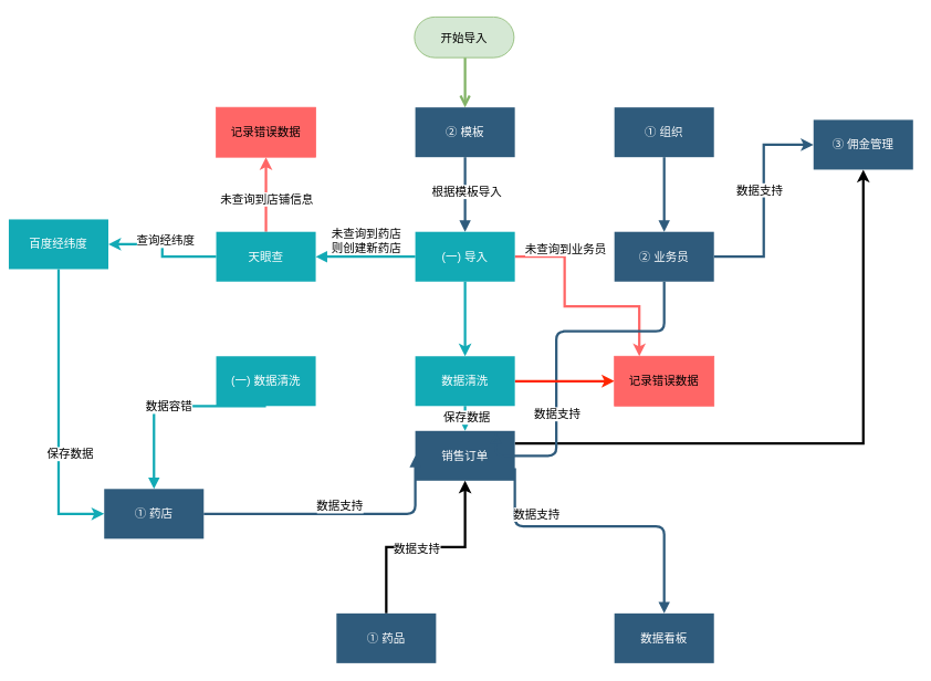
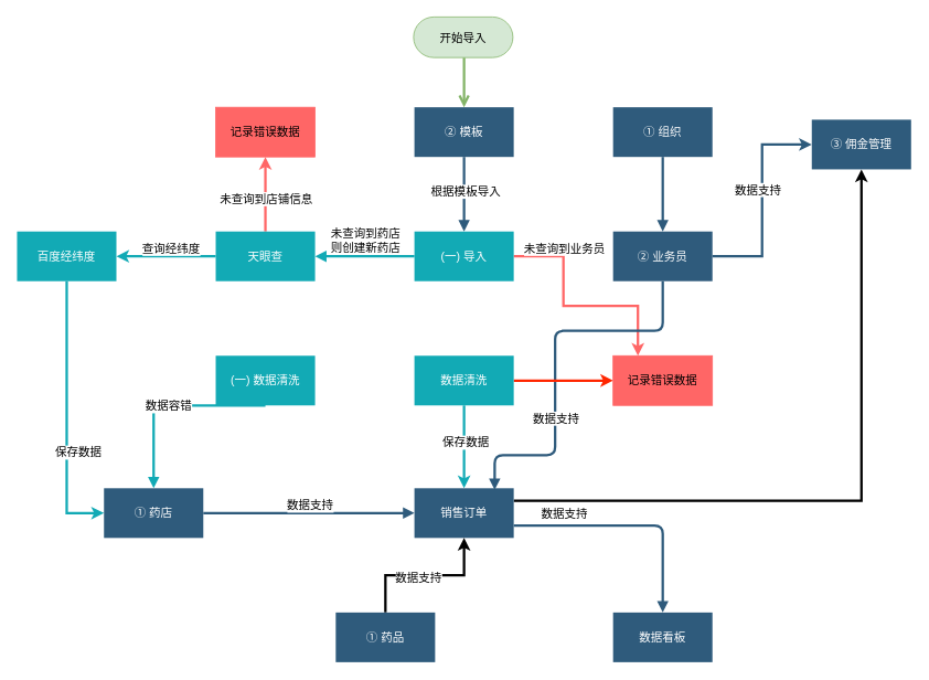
  <mxCell id="0" />
  <mxCell id="1" parent="0" />
  <mxCell id="2" style="edgeStyle=orthogonalEdgeStyle;rounded=0;orthogonalLoop=1;jettySize=auto;html=1;entryX=0.5;entryY=1;entryDx=0;entryDy=0;strokeWidth=3;exitX=1;exitY=0.25;exitDx=0;exitDy=0;fontSize=14;" parent="1" source="3" target="46" edge="1"><mxGeometry relative="1" as="geometry"><mxPoint x="620" y="609" as="sourcePoint" /></mxGeometry></mxCell>
- <mxCell id="3" value="销售订单" style="whiteSpace=wrap;shadow=0;fontColor=#FFFFFF;fontFamily=Helvetica;fontStyle=0;html=1;fontSize=14;plain-purple;strokeColor=none;fillColor=#2f5b7c;gradientColor=none;spacing=6;verticalAlign=middle;" parent="1" vertex="1"><mxGeometry x="500" y="519" width="120" height="60" as="geometry" /></mxCell>
+ <mxCell id="3" value="销售订单" style="whiteSpace=wrap;shadow=0;fontColor=#FFFFFF;fontFamily=Helvetica;fontStyle=0;html=1;fontSize=14;plain-purple;strokeColor=none;fillColor=#2f5b7c;gradientColor=none;spacing=6;verticalAlign=middle;" parent="1" vertex="1"><mxGeometry x="500" y="589" width="120" height="60" as="geometry" /></mxCell>
  <mxCell id="4" value="①&amp;nbsp;药店" style="whiteSpace=wrap;shadow=0;fontColor=#FFFFFF;fontFamily=Helvetica;fontStyle=0;html=1;fontSize=14;plain-purple;strokeColor=none;fillColor=#2f5b7c;gradientColor=none;spacing=6;verticalAlign=middle;" parent="1" vertex="1"><mxGeometry x="125" y="589" width="120" height="60" as="geometry" /></mxCell>
  <mxCell id="5" style="edgeStyle=orthogonalEdgeStyle;rounded=0;orthogonalLoop=1;jettySize=auto;html=1;exitX=0.5;exitY=0;exitDx=0;exitDy=0;entryX=0.5;entryY=1;entryDx=0;entryDy=0;strokeWidth=3;fontSize=14;" parent="1" source="7" target="3" edge="1"><mxGeometry relative="1" as="geometry"><Array as="points" /></mxGeometry></mxCell>
  <mxCell id="6" value="数据支持" style="edgeLabel;html=1;align=center;verticalAlign=middle;resizable=0;points=[];fontSize=14;" parent="5" vertex="1" connectable="0"><mxGeometry x="-0.085" y="-1" relative="1" as="geometry"><mxPoint x="-1" y="1" as="offset" /></mxGeometry></mxCell>
  <mxCell id="7" value="①&amp;nbsp;药品" style="whiteSpace=wrap;shadow=0;fontColor=#FFFFFF;fontFamily=Helvetica;fontStyle=0;html=1;fontSize=14;plain-purple;strokeColor=none;fillColor=#2f5b7c;gradientColor=none;spacing=6;verticalAlign=middle;" parent="1" vertex="1"><mxGeometry x="405" y="739" width="120" height="60" as="geometry" /></mxCell>
  <mxCell id="8" style="edgeStyle=orthogonalEdgeStyle;rounded=0;orthogonalLoop=1;jettySize=auto;html=1;exitX=1;exitY=0.5;exitDx=0;exitDy=0;entryX=0;entryY=0.5;entryDx=0;entryDy=0;strokeWidth=3;strokeColor=#2e5b7c;fontSize=14;" parent="1" source="10" target="46" edge="1"><mxGeometry relative="1" as="geometry" /></mxCell>
  <mxCell id="9" value="数据支持" style="edgeLabel;html=1;align=center;verticalAlign=middle;resizable=0;points=[];fontSize=14;" parent="8" vertex="1" connectable="0"><mxGeometry x="0.05" y="3" relative="1" as="geometry"><mxPoint x="-3" y="-7" as="offset" /></mxGeometry></mxCell>
  <mxCell id="10" value="② 业务员" style="whiteSpace=wrap;shadow=0;fontColor=#FFFFFF;fontFamily=Helvetica;fontStyle=0;html=1;fontSize=14;plain-purple;strokeColor=none;fillColor=#2f5b7c;gradientColor=none;spacing=6;verticalAlign=middle;" parent="1" vertex="1"><mxGeometry x="740" y="279" width="120" height="60" as="geometry" /></mxCell>
  <mxCell id="11" value="① 组织" style="whiteSpace=wrap;shadow=0;fontColor=#FFFFFF;fontFamily=Helvetica;fontStyle=0;html=1;fontSize=14;plain-purple;strokeColor=none;fillColor=#2f5b7c;gradientColor=none;spacing=6;verticalAlign=middle;" parent="1" vertex="1"><mxGeometry x="740" y="129" width="120" height="60" as="geometry" /></mxCell>
  <mxCell id="12" value="② 模板" style="whiteSpace=wrap;shadow=0;fontColor=#FFFFFF;fontFamily=Helvetica;fontStyle=0;html=1;fontSize=14;plain-purple;strokeColor=none;fillColor=#2f5b7c;gradientColor=none;spacing=6;verticalAlign=middle;" parent="1" vertex="1"><mxGeometry x="500" y="129" width="120" height="60" as="geometry" /></mxCell>
  <mxCell id="13" value="数据看板" style="whiteSpace=wrap;shadow=0;fontColor=#FFFFFF;fontFamily=Helvetica;fontStyle=0;html=1;fontSize=14;plain-purple;strokeColor=none;fillColor=#2f5b7c;gradientColor=none;spacing=6;verticalAlign=middle;" parent="1" vertex="1"><mxGeometry x="740" y="739" width="120" height="60" as="geometry" /></mxCell>
  <mxCell id="14" value="" style="edgeStyle=segmentEdgeStyle;strokeColor=#2F5B7C;strokeWidth=3;html=1;endArrow=block;endFill=1;exitX=0.5;exitY=1;exitDx=0;exitDy=0;entryX=0.5;entryY=0;entryDx=0;entryDy=0;fontSize=14;" parent="1" source="12" target="19" edge="1"><mxGeometry x="644.5" y="308.5" width="100" height="100" as="geometry"><mxPoint x="995.5" y="204" as="sourcePoint" /><mxPoint x="455.5" y="299" as="targetPoint" /><Array as="points"><mxPoint x="560" y="209" /><mxPoint x="560" y="209" /></Array></mxGeometry></mxCell>
  <mxCell id="15" value="根据模板导入" style="edgeLabel;html=1;align=center;verticalAlign=middle;resizable=0;points=[];fontSize=14;" parent="14" vertex="1" connectable="0"><mxGeometry relative="1" as="geometry"><mxPoint x="1" y="-4" as="offset" /></mxGeometry></mxCell>
- <mxCell id="16" style="edgeStyle=orthogonalEdgeStyle;rounded=0;orthogonalLoop=1;jettySize=auto;html=1;exitX=0.5;exitY=1;exitDx=0;exitDy=0;entryX=0.5;entryY=0;entryDx=0;entryDy=0;strokeColor=#12aab5;strokeWidth=3;fontSize=14;" parent="1" source="19" target="44" edge="1"><mxGeometry relative="1" as="geometry" /></mxCell>
  <mxCell id="17" style="edgeStyle=orthogonalEdgeStyle;rounded=0;orthogonalLoop=1;jettySize=auto;html=1;exitX=1;exitY=0.5;exitDx=0;exitDy=0;strokeWidth=3;strokeColor=#FF6666;entryX=0.25;entryY=0;entryDx=0;entryDy=0;fontSize=14;" parent="1" source="19" target="45" edge="1"><mxGeometry relative="1" as="geometry"><Array as="points"><mxPoint x="680" y="309" /><mxPoint x="680" y="369" /><mxPoint x="770" y="369" /></Array></mxGeometry></mxCell>
  <mxCell id="18" value="未查询到业务员" style="edgeLabel;html=1;align=center;verticalAlign=middle;resizable=0;points=[];fontSize=14;" parent="17" vertex="1" connectable="0"><mxGeometry x="-0.074" y="4" relative="1" as="geometry"><mxPoint x="-5" y="-66" as="offset" /></mxGeometry></mxCell>
  <mxCell id="19" value="(一)&amp;nbsp;导入" style="whiteSpace=wrap;shadow=0;fontColor=#FFFFFF;fontFamily=Helvetica;fontStyle=0;html=1;fontSize=14;plain-purple;strokeColor=none;fillColor=#12aab5;gradientColor=none;spacing=6;verticalAlign=middle;" parent="1" vertex="1"><mxGeometry x="500" y="279" width="120" height="60" as="geometry" /></mxCell>
  <mxCell id="20" value="" style="edgeStyle=segmentEdgeStyle;strokeColor=#2F5B7C;strokeWidth=3;html=1;endArrow=block;endFill=1;exitX=1;exitY=0.75;exitDx=0;exitDy=0;entryX=0.5;entryY=0;entryDx=0;entryDy=0;fontSize=14;" parent="1" source="3" target="13" edge="1"><mxGeometry x="644.5" y="308.5" width="100" height="100" as="geometry"><mxPoint x="665.5" y="334" as="sourcePoint" /><mxPoint x="765.5" y="209" as="targetPoint" /><Array as="points"><mxPoint x="800" y="634" /></Array></mxGeometry></mxCell>
  <mxCell id="21" value="数据支持" style="edgeLabel;html=1;align=center;verticalAlign=middle;resizable=0;points=[];fontSize=14;" parent="20" vertex="1" connectable="0"><mxGeometry relative="1" as="geometry"><mxPoint x="-83" y="-15" as="offset" /></mxGeometry></mxCell>
  <mxCell id="22" value="" style="edgeStyle=segmentEdgeStyle;strokeColor=#12aab5;strokeWidth=3;html=1;endArrow=block;endFill=1;exitX=0;exitY=0.5;exitDx=0;exitDy=0;entryX=1;entryY=0.5;entryDx=0;entryDy=0;fontSize=14;" parent="1" source="19" target="33" edge="1"><mxGeometry x="644.5" y="308.5" width="100" height="100" as="geometry"><mxPoint x="615.5" y="384" as="sourcePoint" /><mxPoint x="330" y="529" as="targetPoint" /><Array as="points"><mxPoint x="450" y="309" /><mxPoint x="450" y="309" /></Array></mxGeometry></mxCell>
  <mxCell id="23" value="未查询到药店&lt;br style=&quot;font-size: 14px;&quot;&gt;则创建新药店" style="edgeLabel;html=1;align=center;verticalAlign=middle;resizable=0;points=[];fontSize=14;" parent="22" vertex="1" connectable="0"><mxGeometry relative="1" as="geometry"><mxPoint y="-20" as="offset" /></mxGeometry></mxCell>
  <mxCell id="24" value="" style="edgeStyle=segmentEdgeStyle;strokeColor=#2F5B7C;strokeWidth=3;html=1;endArrow=block;endFill=1;exitX=1;exitY=0.5;exitDx=0;exitDy=0;entryX=0;entryY=0.5;entryDx=0;entryDy=0;fontSize=14;" parent="1" source="4" target="3" edge="1"><mxGeometry x="644.5" y="308.5" width="100" height="100" as="geometry"><mxPoint x="1005.5" y="374" as="sourcePoint" /><mxPoint x="1105.5" y="249" as="targetPoint" /><Array as="points"><mxPoint x="415.5" y="619" /><mxPoint x="415.5" y="619" /></Array></mxGeometry></mxCell>
  <mxCell id="25" value="数据支持" style="edgeLabel;html=1;align=center;verticalAlign=middle;resizable=0;points=[];fontSize=14;" parent="24" vertex="1" connectable="0"><mxGeometry relative="1" as="geometry"><mxPoint y="-10" as="offset" /></mxGeometry></mxCell>
  <mxCell id="26" value="" style="edgeStyle=segmentEdgeStyle;strokeColor=#2F5B7C;strokeWidth=3;html=1;endArrow=block;endFill=1;exitX=0.5;exitY=1;exitDx=0;exitDy=0;fontSize=14;" parent="1" source="11" edge="1"><mxGeometry x="644.5" y="308.5" width="100" height="100" as="geometry"><mxPoint x="860" y="654" as="sourcePoint" /><mxPoint x="800" y="279" as="targetPoint" /></mxGeometry></mxCell>
  <mxCell id="27" value="" style="edgeStyle=segmentEdgeStyle;strokeColor=#2F5B7C;strokeWidth=3;html=1;endArrow=block;endFill=1;exitX=0.5;exitY=1;exitDx=0;exitDy=0;entryX=0.808;entryY=0.033;entryDx=0;entryDy=0;entryPerimeter=0;fontSize=14;" parent="1" source="10" target="3" edge="1"><mxGeometry x="644.5" y="308.5" width="100" height="100" as="geometry"><mxPoint x="600.5" y="499" as="sourcePoint" /><mxPoint x="610" y="589" as="targetPoint" /><Array as="points"><mxPoint x="800" y="399" /><mxPoint x="670" y="399" /><mxPoint x="670" y="549" /><mxPoint x="597" y="549" /></Array></mxGeometry></mxCell>
  <mxCell id="28" value="数据支持" style="edgeLabel;html=1;align=center;verticalAlign=middle;resizable=0;points=[];fontSize=14;" parent="27" vertex="1" connectable="0"><mxGeometry relative="1" as="geometry"><mxPoint y="68" as="offset" /></mxGeometry></mxCell>
  <mxCell id="29" style="edgeStyle=orthogonalEdgeStyle;rounded=0;orthogonalLoop=1;jettySize=auto;html=1;exitX=0;exitY=0.5;exitDx=0;exitDy=0;entryX=1;entryY=0.5;entryDx=0;entryDy=0;strokeWidth=3;strokeColor=#12aab5;fontSize=14;" parent="1" source="33" target="36" edge="1"><mxGeometry relative="1" as="geometry" /></mxCell>
  <mxCell id="30" value="查询经纬度" style="edgeLabel;html=1;align=center;verticalAlign=middle;resizable=0;points=[];fontSize=14;" parent="29" vertex="1" connectable="0"><mxGeometry y="2" relative="1" as="geometry"><mxPoint x="5" y="-12" as="offset" /></mxGeometry></mxCell>
  <mxCell id="31" style="edgeStyle=orthogonalEdgeStyle;rounded=0;orthogonalLoop=1;jettySize=auto;html=1;exitX=0.5;exitY=0;exitDx=0;exitDy=0;entryX=0.5;entryY=1;entryDx=0;entryDy=0;strokeColor=#FF6666;strokeWidth=3;fontSize=14;" parent="1" source="33" target="37" edge="1"><mxGeometry relative="1" as="geometry" /></mxCell>
  <mxCell id="32" value="未查询到店铺信息" style="edgeLabel;html=1;align=center;verticalAlign=middle;resizable=0;points=[];fontSize=14;" parent="31" vertex="1" connectable="0"><mxGeometry x="-0.267" y="-1" relative="1" as="geometry"><mxPoint x="-1" y="-7" as="offset" /></mxGeometry></mxCell>
  <mxCell id="33" value="天眼查" style="whiteSpace=wrap;shadow=0;fontColor=#FFFFFF;fontFamily=Helvetica;fontStyle=0;html=1;fontSize=14;plain-purple;strokeColor=none;fillColor=#12aab5;gradientColor=none;spacing=6;verticalAlign=middle;" parent="1" vertex="1"><mxGeometry x="260" y="279" width="120" height="60" as="geometry" /></mxCell>
  <mxCell id="34" style="edgeStyle=orthogonalEdgeStyle;rounded=0;orthogonalLoop=1;jettySize=auto;html=1;exitX=0.5;exitY=1;exitDx=0;exitDy=0;entryX=0;entryY=0.5;entryDx=0;entryDy=0;strokeWidth=3;strokeColor=#12aab5;fontSize=14;" parent="1" source="36" target="4" edge="1"><mxGeometry relative="1" as="geometry" /></mxCell>
  <mxCell id="35" value="保存数据" style="edgeLabel;html=1;align=center;verticalAlign=middle;resizable=0;points=[];fontSize=14;" parent="34" vertex="1" connectable="0"><mxGeometry x="0.31" y="3" relative="1" as="geometry"><mxPoint x="10" y="-7" as="offset" /></mxGeometry></mxCell>
- <mxCell id="36" value="百度经纬度" style="whiteSpace=wrap;shadow=0;fontColor=#FFFFFF;fontFamily=Helvetica;fontStyle=0;html=1;fontSize=14;plain-purple;strokeColor=none;fillColor=#12aab5;gradientColor=none;spacing=6;verticalAlign=middle;" parent="1" vertex="1"><mxGeometry x="10" y="264" width="120" height="60" as="geometry" /></mxCell>
+ <mxCell id="36" value="百度经纬度" style="whiteSpace=wrap;shadow=0;fontColor=#FFFFFF;fontFamily=Helvetica;fontStyle=0;html=1;fontSize=14;plain-purple;strokeColor=none;fillColor=#12aab5;gradientColor=none;spacing=6;verticalAlign=middle;" parent="1" vertex="1"><mxGeometry x="20" y="279" width="120" height="60" as="geometry" /></mxCell>
  <mxCell id="37" value="记录错误数据" style="whiteSpace=wrap;shadow=0;fontFamily=Helvetica;fontStyle=0;html=1;fontSize=14;strokeColor=#FF6666;fillColor=#FF6666;spacing=6;verticalAlign=middle;" parent="1" vertex="1"><mxGeometry x="260" y="129" width="120" height="60" as="geometry" /></mxCell>
  <mxCell id="38" value="(一) 数据清洗" style="whiteSpace=wrap;shadow=0;fontColor=#FFFFFF;fontFamily=Helvetica;fontStyle=0;html=1;fontSize=14;plain-purple;strokeColor=none;fillColor=#12aab5;gradientColor=none;spacing=6;verticalAlign=middle;" parent="1" vertex="1"><mxGeometry x="260" y="429" width="120" height="60" as="geometry" /></mxCell>
  <mxCell id="39" value="" style="edgeStyle=segmentEdgeStyle;strokeColor=#12AAB5;strokeWidth=3;html=1;endArrow=block;endFill=1;exitX=0.5;exitY=1;exitDx=0;exitDy=0;fontSize=14;" parent="1" source="38" target="4" edge="1"><mxGeometry x="484.5" y="178.5" width="100" height="100" as="geometry"><mxPoint x="570" y="509" as="sourcePoint" /><mxPoint x="570" y="599" as="targetPoint" /></mxGeometry></mxCell>
  <mxCell id="40" value="数据容错" style="edgeLabel;html=1;align=center;verticalAlign=middle;resizable=0;points=[];fontSize=14;" parent="39" vertex="1" connectable="0"><mxGeometry relative="1" as="geometry"><mxPoint as="offset" /></mxGeometry></mxCell>
  <mxCell id="41" style="edgeStyle=orthogonalEdgeStyle;rounded=0;orthogonalLoop=1;jettySize=auto;html=1;exitX=0.5;exitY=1;exitDx=0;exitDy=0;entryX=0.5;entryY=0;entryDx=0;entryDy=0;strokeColor=#12aab5;strokeWidth=3;fontSize=14;" parent="1" source="44" target="3" edge="1"><mxGeometry relative="1" as="geometry" /></mxCell>
  <mxCell id="42" value="保存数据" style="edgeLabel;html=1;align=center;verticalAlign=middle;resizable=0;points=[];fontSize=14;" parent="41" vertex="1" connectable="0"><mxGeometry x="-0.12" y="1" relative="1" as="geometry"><mxPoint as="offset" /></mxGeometry></mxCell>
  <mxCell id="43" style="edgeStyle=orthogonalEdgeStyle;rounded=0;orthogonalLoop=1;jettySize=auto;html=1;exitX=1;exitY=0.5;exitDx=0;exitDy=0;entryX=0;entryY=0.5;entryDx=0;entryDy=0;strokeWidth=3;strokeColor=#ff2600;fontSize=14;" parent="1" source="44" target="45" edge="1"><mxGeometry relative="1" as="geometry" /></mxCell>
  <mxCell id="44" value="数据清洗" style="whiteSpace=wrap;shadow=0;fontColor=#FFFFFF;fontFamily=Helvetica;fontStyle=0;html=1;fontSize=14;plain-purple;strokeColor=none;fillColor=#12aab5;gradientColor=none;spacing=6;verticalAlign=middle;" parent="1" vertex="1"><mxGeometry x="500" y="429" width="120" height="60" as="geometry" /></mxCell>
  <mxCell id="45" value="记录错误数据" style="whiteSpace=wrap;shadow=0;fontFamily=Helvetica;fontStyle=0;html=1;fontSize=14;strokeColor=#FF6666;fillColor=#FF6666;spacing=6;verticalAlign=middle;" parent="1" vertex="1"><mxGeometry x="740" y="429" width="120" height="60" as="geometry" /></mxCell>
  <mxCell id="46" value="③ 佣金管理" style="whiteSpace=wrap;shadow=0;fontColor=#FFFFFF;fontFamily=Helvetica;fontStyle=0;html=1;fontSize=14;plain-purple;strokeColor=none;fillColor=#2f5b7c;gradientColor=none;spacing=6;verticalAlign=middle;" parent="1" vertex="1"><mxGeometry x="980" y="144" width="120" height="60" as="geometry" /></mxCell>
  <mxCell id="47" value="" style="edgeStyle=orthogonalEdgeStyle;html=1;verticalAlign=bottom;endArrow=open;endSize=8;strokeColor=#82b366;rounded=0;fillColor=#d5e8d4;strokeWidth=3;fontSize=14;" edge="1" parent="1"><mxGeometry relative="1" as="geometry"><mxPoint x="560" y="129" as="targetPoint" /><mxPoint x="560" y="69" as="sourcePoint" /></mxGeometry></mxCell>
  <mxCell id="48" value="开始导入" style="html=1;dashed=0;whiteSpace=wrap;shape=mxgraph.dfd.start;fillColor=#d5e8d4;strokeColor=#82b366;fontSize=14;" vertex="1" parent="1"><mxGeometry x="499" y="20" width="120" height="49" as="geometry" /></mxCell>
